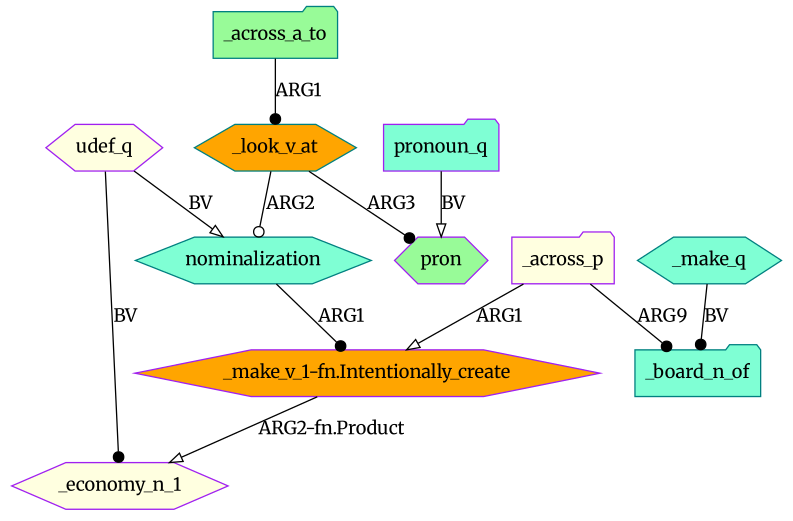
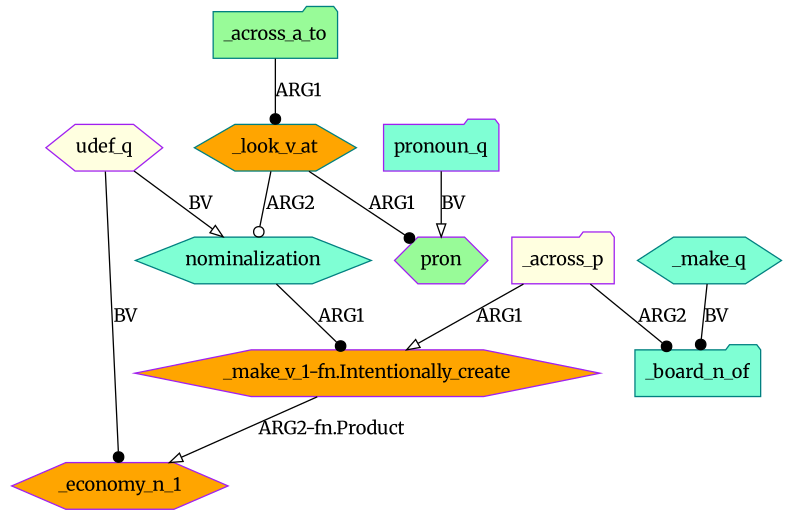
  digraph {
    fontname=Merriweather
    node [color=purple fillcolor=aquamarine fontname=Merriweather shape=hexagon style=filled]
    edge [arrowhead=dot fontname=Merriweather]
    n1 [color=teal fillcolor=palegreen label=_across_a_to shape=folder]
    _look_v_at [color=teal fillcolor=orange]
    nominalization [color=teal]
    pron [fillcolor=palegreen]
    "_make_v_1-fn.Intentionally_create" [fillcolor=orange]
-   _economy_n_1 [fillcolor=lightyellow]
+   _economy_n_1 [fillcolor=orange]
    n7 [color=teal label=_make_q]
    _board_n_of [color=teal shape=folder]
    _across_p [fillcolor=lightyellow shape=folder]
    udef_q [fillcolor=lightyellow]
    pronoun_q [shape=folder]
    n1 -> _look_v_at [label=ARG1]
    _look_v_at -> nominalization [arrowhead=odot label=ARG2]
-   _look_v_at -> pron [label=ARG3]
+   _look_v_at -> pron [label=ARG1]
    nominalization -> "_make_v_1-fn.Intentionally_create" [label=ARG1]
    "_make_v_1-fn.Intentionally_create" -> _economy_n_1 [arrowhead=onormal label="ARG2-fn.Product"]
    n7 -> _board_n_of [label=BV]
    _across_p -> "_make_v_1-fn.Intentionally_create" [arrowhead=onormal label=ARG1]
-   _across_p -> _board_n_of [label=ARG9]
+   _across_p -> _board_n_of [label=ARG2]
    udef_q -> nominalization [arrowhead=onormal label=BV]
    udef_q -> _economy_n_1 [label=BV]
    pronoun_q -> pron [arrowhead=onormal label=BV]
  }
